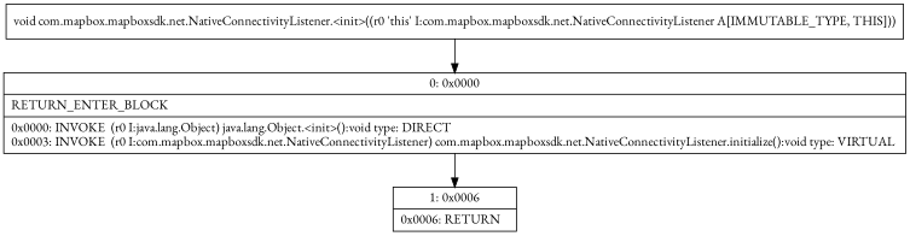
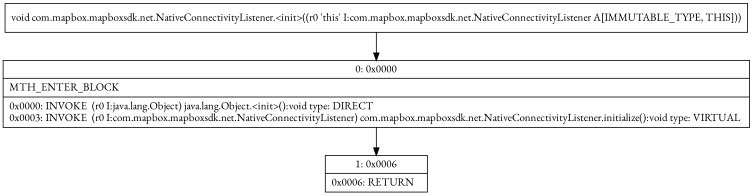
  digraph {
    fontname="EB Garamond"
    node [shape=record fontname="EB Garamond"]
    edge [fontname="EB Garamond"]
-   n1 [label="{0\:\ 0x0000|RETURN_ENTER_BLOCK\l|0x0000: INVOKE  (r0 I:java.lang.Object) java.lang.Object.\<init\>():void type: DIRECT \l0x0003: INVOKE  (r0 I:com.mapbox.mapboxsdk.net.NativeConnectivityListener) com.mapbox.mapboxsdk.net.NativeConnectivityListener.initialize():void type: VIRTUAL \l}"]
+   n1 [label="{0\:\ 0x0000|MTH_ENTER_BLOCK\l|0x0000: INVOKE  (r0 I:java.lang.Object) java.lang.Object.\<init\>():void type: DIRECT \l0x0003: INVOKE  (r0 I:com.mapbox.mapboxsdk.net.NativeConnectivityListener) com.mapbox.mapboxsdk.net.NativeConnectivityListener.initialize():void type: VIRTUAL \l}"]
    n2 [label="{1\:\ 0x0006|0x0006: RETURN   \l}"]
    n3 [label="{void com.mapbox.mapboxsdk.net.NativeConnectivityListener.\<init\>((r0 'this' I:com.mapbox.mapboxsdk.net.NativeConnectivityListener A[IMMUTABLE_TYPE, THIS])) }"]
    n1 -> n2
    n3 -> n1
  }
